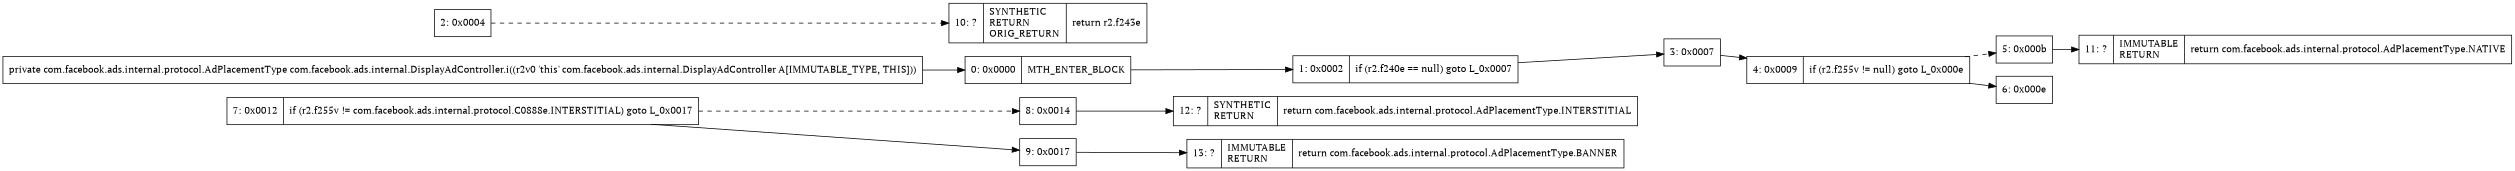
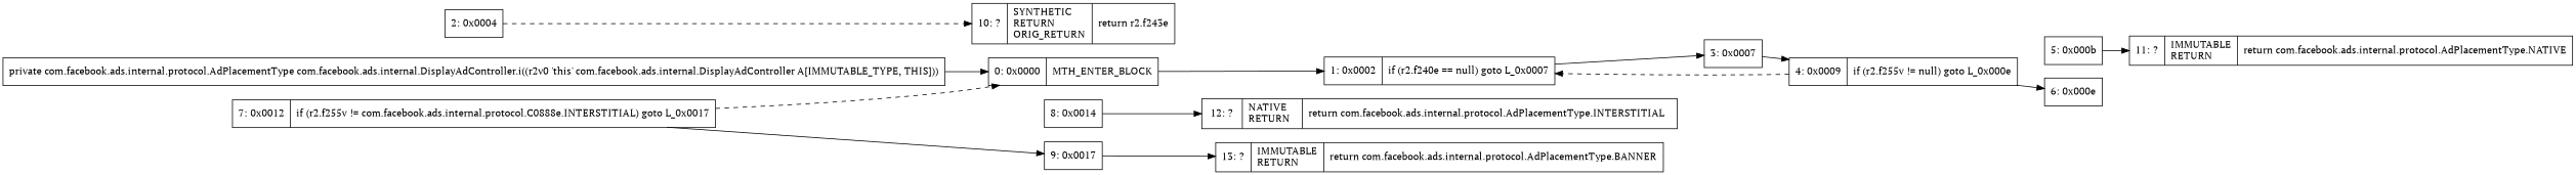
  digraph {
    fontname="PT Serif"
    rankdir=LR
    node [fontname="PT Serif" shape=record]
    edge [fontname="PT Serif"]
    n1 [label="{0\:\ 0x0000|MTH_ENTER_BLOCK\l}"]
    n2 [label="{1\:\ 0x0002|if (r2.f240e == null) goto L_0x0007\l}"]
    n3 [label="{3\:\ 0x0007}"]
    n4 [label="{2\:\ 0x0004}"]
    n5 [label="{10\:\ ?|SYNTHETIC\lRETURN\lORIG_RETURN\l|return r2.f243e\l}"]
    n6 [label="{4\:\ 0x0009|if (r2.f255v != null) goto L_0x000e\l}"]
    n7 [label="{5\:\ 0x000b}"]
    n8 [label="{6\:\ 0x000e}"]
    n9 [label="{11\:\ ?|IMMUTABLE\lRETURN\l|return com.facebook.ads.internal.protocol.AdPlacementType.NATIVE\l}"]
    n10 [label="{7\:\ 0x0012|if (r2.f255v != com.facebook.ads.internal.protocol.C0888e.INTERSTITIAL) goto L_0x0017\l}"]
    n11 [label="{8\:\ 0x0014}"]
    n12 [label="{9\:\ 0x0017}"]
-   n13 [label="{12\:\ ?|SYNTHETIC\lRETURN\l|return com.facebook.ads.internal.protocol.AdPlacementType.INTERSTITIAL\l}"]
+   n13 [label="{12\:\ ?|NATIVE\lRETURN\l|return com.facebook.ads.internal.protocol.AdPlacementType.INTERSTITIAL\l}"]
    n14 [label="{13\:\ ?|IMMUTABLE\lRETURN\l|return com.facebook.ads.internal.protocol.AdPlacementType.BANNER\l}"]
    n15 [label="{private com.facebook.ads.internal.protocol.AdPlacementType com.facebook.ads.internal.DisplayAdController.i((r2v0 'this' com.facebook.ads.internal.DisplayAdController A[IMMUTABLE_TYPE, THIS])) }"]
    n1 -> n2
    n2 -> n3
    n3 -> n6
    n4 -> n5 [style=dashed]
-   n6 -> n7 [style=dashed]
+   n6 -> n2 [style=dashed]
    n6 -> n8
    n7 -> n9
-   n10 -> n11 [style=dashed]
+   n10 -> n1 [style=dashed]
    n10 -> n12
    n11 -> n13
    n12 -> n14
    n15 -> n1
  }
